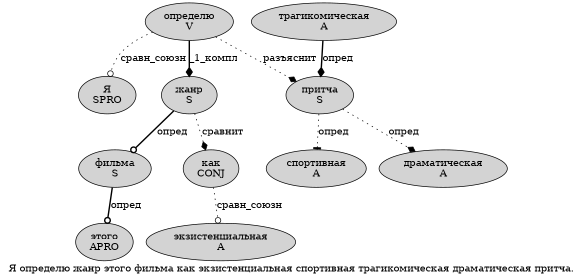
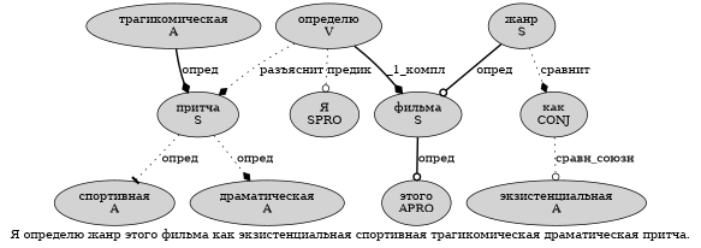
  digraph {
    label="Я определю жанр этого фильма как экзистенциальная спортивная трагикомическая драматическая притча."
    node [fillcolor=lightgray penwidth=1 shape=ellipse style=filled]
    edge [arrowhead=diamond style=dotted]
    n1 [label="Я\nSPRO"]
    n2 [label="определю\nV"]
    n3 [label="жанр\nS"]
    n4 [label="притча\nS"]
    n5 [label="фильма\nS"]
    n6 [label="как\nCONJ"]
    n7 [label="спортивная\nA"]
    n8 [label="драматическая\nA"]
    n9 [label="этого\nAPRO"]
    n10 [label="экзистенциальная\nA"]
    n11 [label="трагикомическая\nA"]
-   n2 -> n1 [arrowhead=odot label="сравн_союзн"]
-   n2 -> n3 [label="_1_компл" style=bold]
+   n2 -> n1 [arrowhead=odot label="предик"]
+   n2 -> n5 [label="_1_компл" style=bold]
    n2 -> n4 [label="разъяснит"]
    n3 -> n5 [arrowhead=odot label="опред" style=bold]
    n3 -> n6 [label="сравнит"]
    n4 -> n7 [arrowhead=tee label="опред"]
    n4 -> n8 [label="опред"]
    n5 -> n9 [arrowhead=odot label="опред" style=bold]
    n6 -> n10 [arrowhead=odot label="сравн_союзн"]
    n11 -> n4 [label="опред" style=bold]
  }
